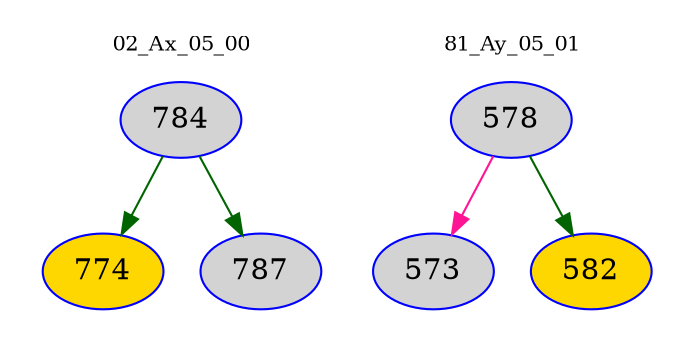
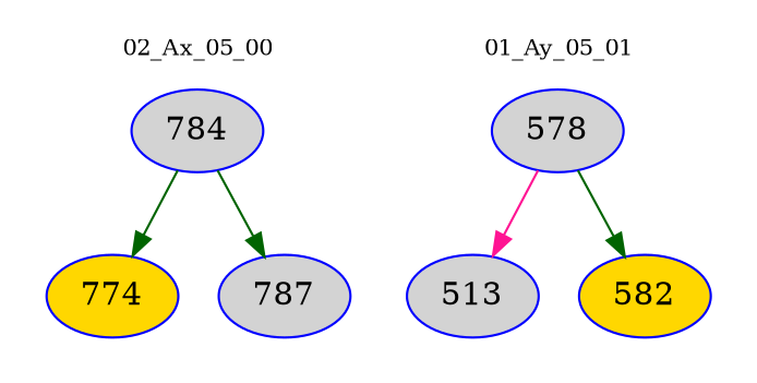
  digraph {
    node [color=blue fillcolor=lightgrey style=filled]
    edge [color=darkgreen]
    n1 [label=784]
    n2 [fillcolor=gold label=774]
    n3 [label=787]
    n4 [label=578]
-   n5 [label=573]
+   n5 [label=513]
    n6 [fillcolor=gold label=582]
    subgraph cluster_1 {
      color=white
      fontsize=10
      label="02_Ax_05_00"
      n1
      n2
      n3
    }
    subgraph cluster_2 {
      color=white
      fontsize=10
-     label="81_Ay_05_01"
+     label="01_Ay_05_01"
      n4
      n5
      n6
    }
    n1 -> n2
    n1 -> n3
    n4 -> n5 [color=deeppink]
    n4 -> n6
  }
